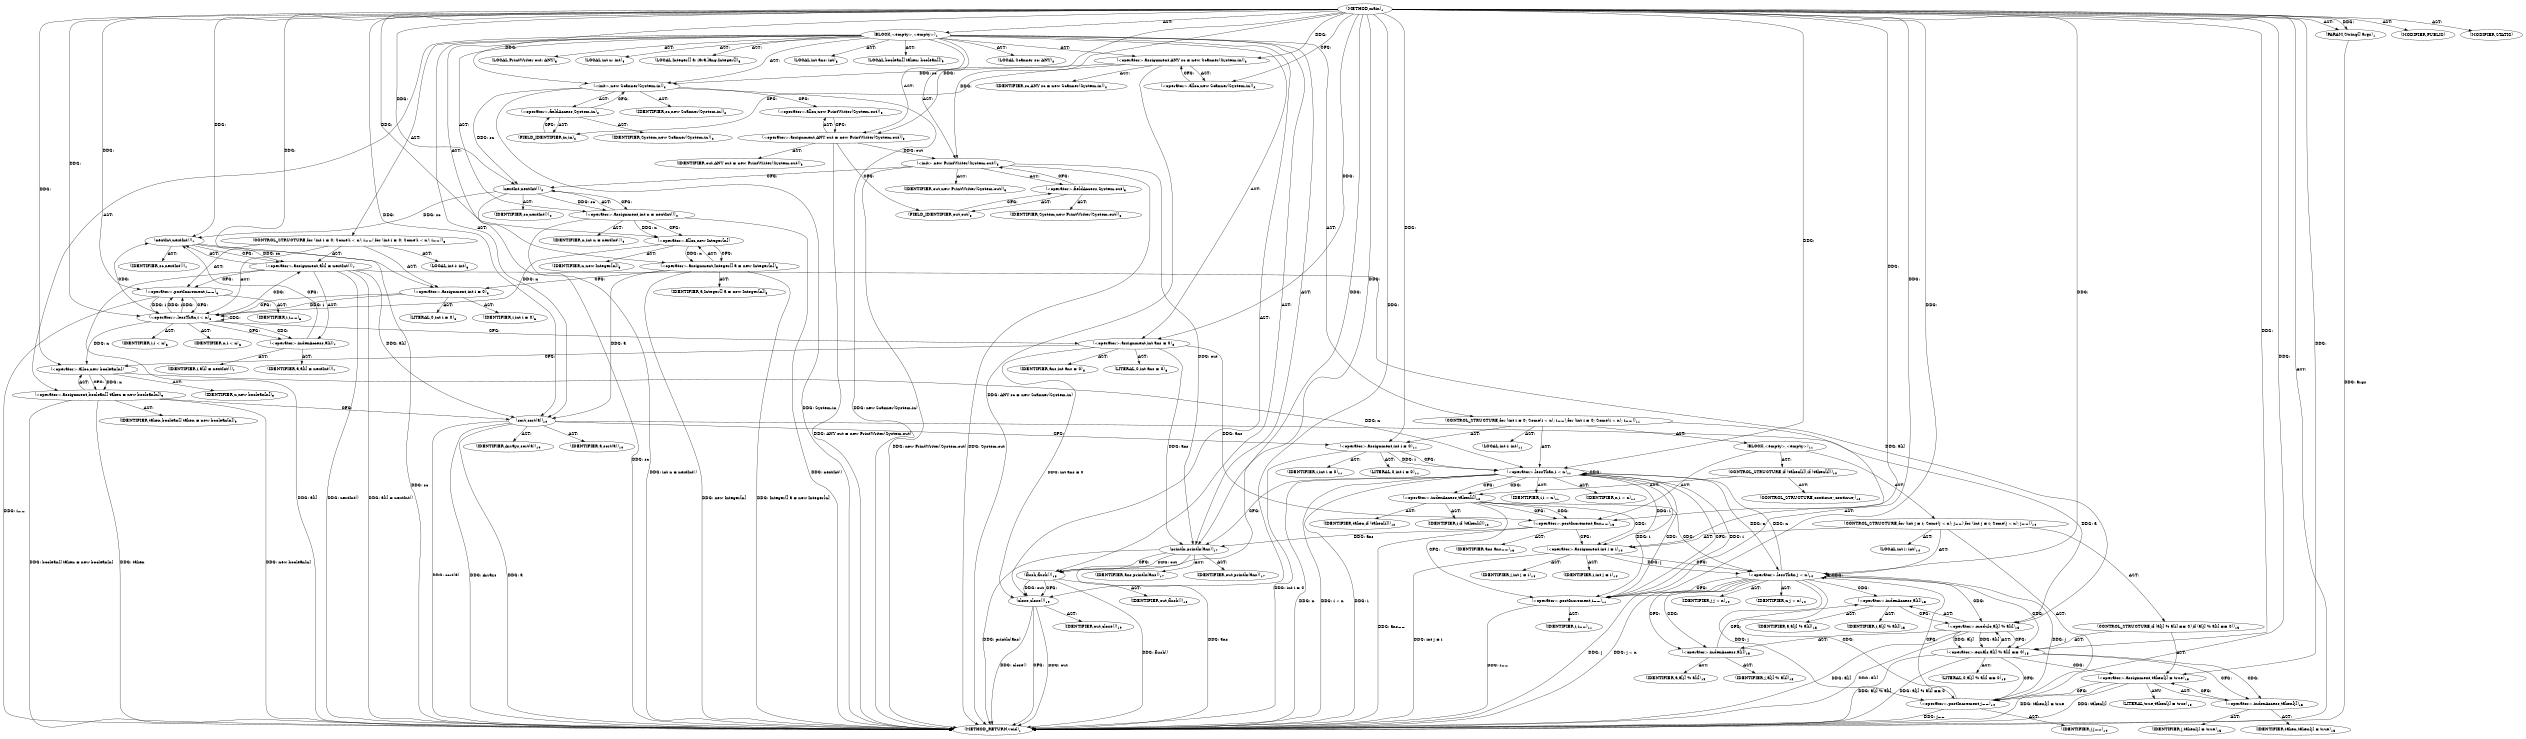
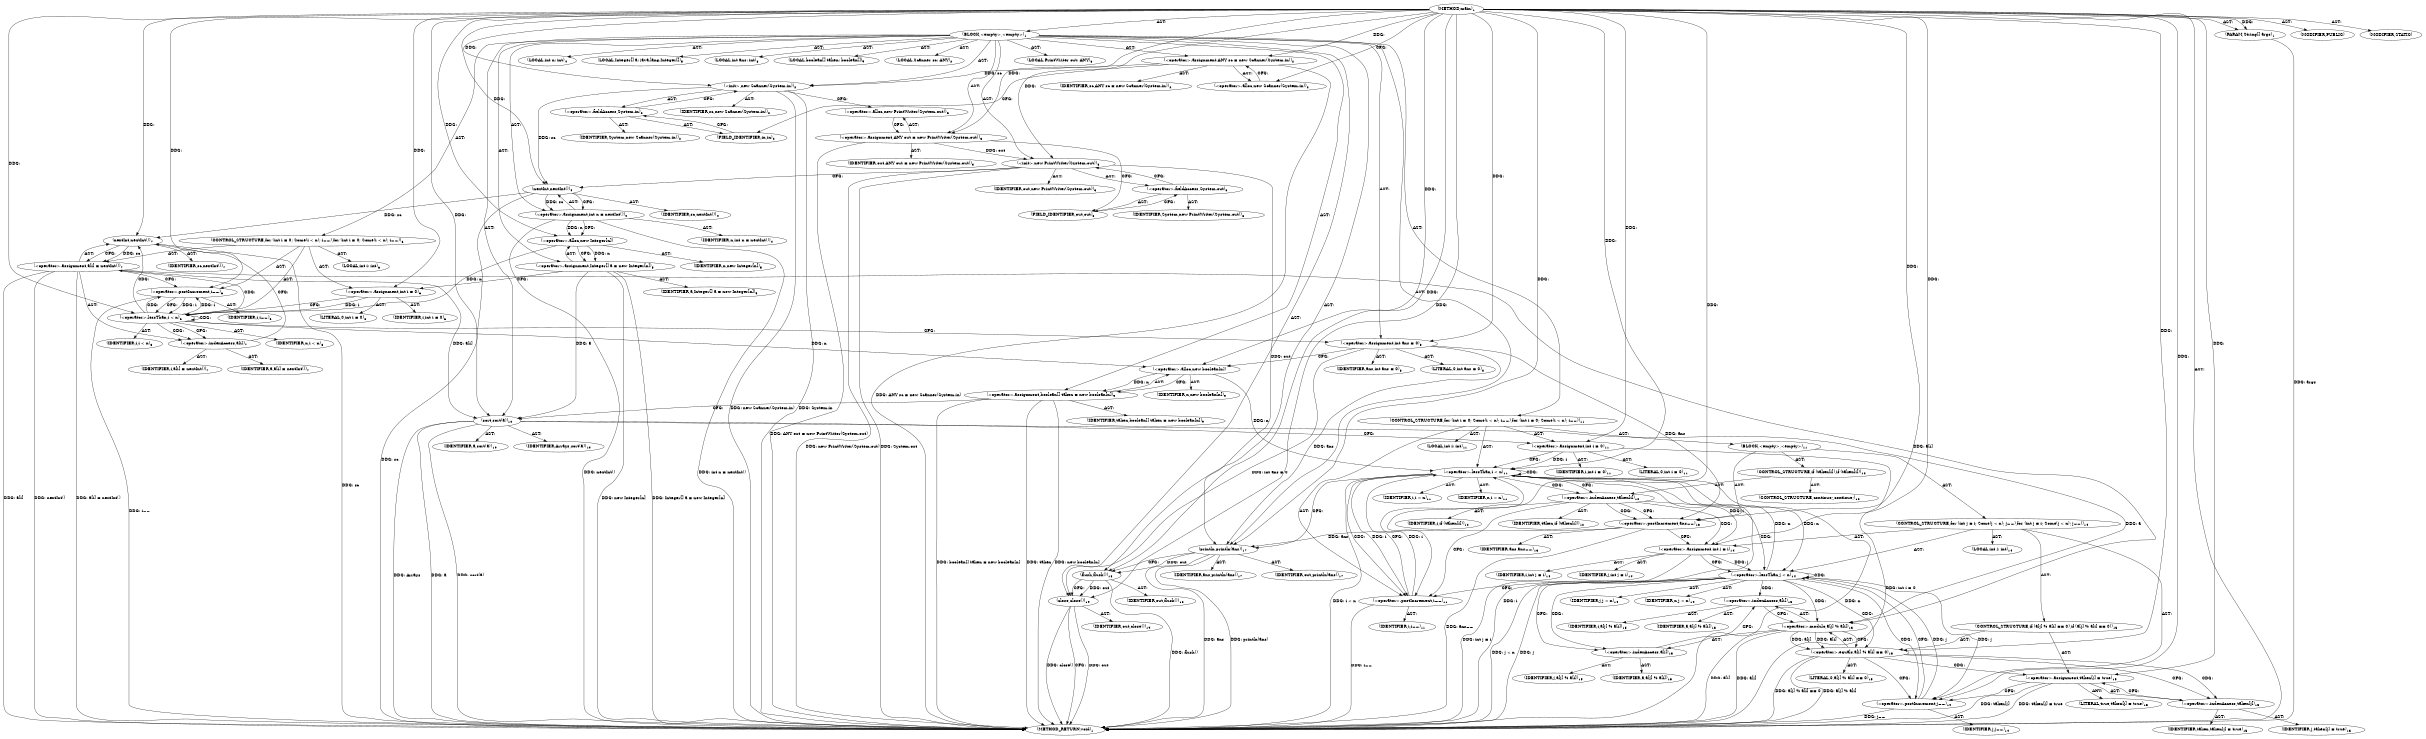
  digraph {
    n1 [label=<(METHOD,main)<SUB>1</SUB>>]
    n2 [label=<(PARAM,String[] args)<SUB>1</SUB>>]
    n3 [label=<(BLOCK,&lt;empty&gt;,&lt;empty&gt;)<SUB>1</SUB>>]
    n4 [label=<(&lt;operator&gt;.assignment,ANY sc = new Scanner(System.in))<SUB>2</SUB>>]
    n5 [label=<(&lt;operator&gt;.alloc,new Scanner(System.in))<SUB>2</SUB>>]
    n6 [label=<(&lt;init&gt;,new Scanner(System.in))<SUB>2</SUB>>]
    n7 [label=<(&lt;operator&gt;.assignment,ANY out = new PrintWriter(System.out))<SUB>3</SUB>>]
    n8 [label=<(&lt;init&gt;,new PrintWriter(System.out))<SUB>3</SUB>>]
    n9 [label=<(nextInt,nextInt())<SUB>4</SUB>>]
    n10 [label=<(&lt;operator&gt;.alloc,new Integer[n])>]
    n11 [label=<(&lt;operator&gt;.assignment,int i = 0)<SUB>6</SUB>>]
    n12 [label=<(&lt;operator&gt;.lessThan,i &lt; n)<SUB>6</SUB>>]
    n13 [label=<(&lt;operator&gt;.postIncrement,i++)<SUB>6</SUB>>]
    n14 [label=<(nextInt,nextInt())<SUB>7</SUB>>]
    n15 [label=<(&lt;operator&gt;.assignment,int ans = 0)<SUB>8</SUB>>]
    n16 [label=<(&lt;operator&gt;.alloc,new boolean[n])>]
    n17 [label=<(sort,sort(a))<SUB>10</SUB>>]
    n18 [label=<(&lt;operator&gt;.assignment,int i = 0)<SUB>11</SUB>>]
    n19 [label=<(&lt;operator&gt;.lessThan,i &lt; n)<SUB>11</SUB>>]
    n20 [label=<(&lt;operator&gt;.postIncrement,i++)<SUB>11</SUB>>]
    n21 [label=<(&lt;operator&gt;.postIncrement,ans++)<SUB>13</SUB>>]
    n22 [label=<(&lt;operator&gt;.assignment,int j = i)<SUB>14</SUB>>]
    n23 [label=<(&lt;operator&gt;.lessThan,j &lt; n)<SUB>14</SUB>>]
    n24 [label=<(&lt;operator&gt;.postIncrement,j++)<SUB>14</SUB>>]
    n25 [label=<(&lt;operator&gt;.equals,a[j] % a[i] == 0)<SUB>15</SUB>>]
    n26 [label=<(&lt;operator&gt;.assignment,taken[j] = true)<SUB>15</SUB>>]
    n27 [label=<(println,println(ans))<SUB>17</SUB>>]
    n28 [label=<(flush,flush())<SUB>18</SUB>>]
    n29 [label=<(close,close())<SUB>19</SUB>>]
    n30 [label=<(MODIFIER,PUBLIC)>]
    n31 [label=<(MODIFIER,STATIC)>]
    n32 [label=<(METHOD_RETURN,void)<SUB>1</SUB>>]
    n33 [label=<(LOCAL,Scanner sc: ANY)<SUB>2</SUB>>]
    n34 [label=<(LOCAL,PrintWriter out: ANY)<SUB>3</SUB>>]
    n35 [label=<(LOCAL,int n: int)<SUB>4</SUB>>]
    n36 [label=<(&lt;operator&gt;.assignment,int n = nextInt())<SUB>4</SUB>>]
    n37 [label=<(LOCAL,Integer[] a: java.lang.Integer[])<SUB>5</SUB>>]
    n38 [label=<(&lt;operator&gt;.assignment,Integer[] a = new Integer[n])<SUB>5</SUB>>]
    n39 [label=<(CONTROL_STRUCTURE,for (int i = 0; Some(i &lt; n); i++),for (int i = 0; Some(i &lt; n); i++))<SUB>6</SUB>>]
    n40 [label=<(LOCAL,int ans: int)<SUB>8</SUB>>]
    n41 [label=<(LOCAL,boolean[] taken: boolean[])<SUB>9</SUB>>]
    n42 [label=<(&lt;operator&gt;.assignment,boolean[] taken = new boolean[n])<SUB>9</SUB>>]
    n43 [label=<(CONTROL_STRUCTURE,for (int i = 0; Some(i &lt; n); i++),for (int i = 0; Some(i &lt; n); i++))<SUB>11</SUB>>]
    n44 [label=<(IDENTIFIER,sc,ANY sc = new Scanner(System.in))<SUB>2</SUB>>]
    n45 [label=<(FIELD_IDENTIFIER,in,in)<SUB>2</SUB>>]
    n46 [label=<(IDENTIFIER,sc,new Scanner(System.in))<SUB>2</SUB>>]
    n47 [label=<(&lt;operator&gt;.fieldAccess,System.in)<SUB>2</SUB>>]
    n48 [label=<(&lt;operator&gt;.alloc,new PrintWriter(System.out))<SUB>3</SUB>>]
    n49 [label=<(IDENTIFIER,out,ANY out = new PrintWriter(System.out))<SUB>3</SUB>>]
    n50 [label=<(FIELD_IDENTIFIER,out,out)<SUB>3</SUB>>]
    n51 [label=<(IDENTIFIER,out,new PrintWriter(System.out))<SUB>3</SUB>>]
    n52 [label=<(&lt;operator&gt;.fieldAccess,System.out)<SUB>3</SUB>>]
    n53 [label=<(IDENTIFIER,sc,nextInt())<SUB>4</SUB>>]
    n54 [label=<(IDENTIFIER,n,new Integer[n])<SUB>5</SUB>>]
    n55 [label=<(IDENTIFIER,i,int i = 0)<SUB>6</SUB>>]
    n56 [label=<(LITERAL,0,int i = 0)<SUB>6</SUB>>]
    n57 [label=<(&lt;operator&gt;.assignment,a[i] = nextInt())<SUB>7</SUB>>]
    n58 [label=<(IDENTIFIER,i,i &lt; n)<SUB>6</SUB>>]
    n59 [label=<(IDENTIFIER,n,i &lt; n)<SUB>6</SUB>>]
    n60 [label=<(&lt;operator&gt;.indexAccess,a[i])<SUB>7</SUB>>]
    n61 [label=<(IDENTIFIER,i,i++)<SUB>6</SUB>>]
    n62 [label=<(IDENTIFIER,sc,nextInt())<SUB>7</SUB>>]
    n63 [label=<(IDENTIFIER,ans,int ans = 0)<SUB>8</SUB>>]
    n64 [label=<(LITERAL,0,int ans = 0)<SUB>8</SUB>>]
    n65 [label=<(IDENTIFIER,n,new boolean[n])<SUB>9</SUB>>]
    n66 [label=<(&lt;operator&gt;.modulo,a[j] % a[i])<SUB>15</SUB>>]
    n67 [label=<(IDENTIFIER,Arrays,sort(a))<SUB>10</SUB>>]
    n68 [label=<(IDENTIFIER,a,sort(a))<SUB>10</SUB>>]
    n69 [label=<(IDENTIFIER,i,int i = 0)<SUB>11</SUB>>]
    n70 [label=<(LITERAL,0,int i = 0)<SUB>11</SUB>>]
    n71 [label=<(IDENTIFIER,i,i &lt; n)<SUB>11</SUB>>]
    n72 [label=<(IDENTIFIER,n,i &lt; n)<SUB>11</SUB>>]
    n73 [label=<(&lt;operator&gt;.indexAccess,taken[i])<SUB>12</SUB>>]
    n74 [label=<(IDENTIFIER,i,i++)<SUB>11</SUB>>]
    n75 [label=<(IDENTIFIER,ans,ans++)<SUB>13</SUB>>]
    n76 [label=<(IDENTIFIER,j,int j = i)<SUB>14</SUB>>]
    n77 [label=<(IDENTIFIER,i,int j = i)<SUB>14</SUB>>]
    n78 [label=<(IDENTIFIER,j,j &lt; n)<SUB>14</SUB>>]
    n79 [label=<(IDENTIFIER,n,j &lt; n)<SUB>14</SUB>>]
    n80 [label=<(&lt;operator&gt;.indexAccess,a[j])<SUB>15</SUB>>]
    n81 [label=<(&lt;operator&gt;.indexAccess,a[i])<SUB>15</SUB>>]
    n82 [label=<(IDENTIFIER,j,j++)<SUB>14</SUB>>]
    n83 [label=<(LITERAL,0,a[j] % a[i] == 0)<SUB>15</SUB>>]
    n84 [label=<(&lt;operator&gt;.indexAccess,taken[j])<SUB>15</SUB>>]
    n85 [label=<(LITERAL,true,taken[j] = true)<SUB>15</SUB>>]
    n86 [label=<(IDENTIFIER,out,println(ans))<SUB>17</SUB>>]
    n87 [label=<(IDENTIFIER,ans,println(ans))<SUB>17</SUB>>]
    n88 [label=<(IDENTIFIER,out,flush())<SUB>18</SUB>>]
    n89 [label=<(IDENTIFIER,out,close())<SUB>19</SUB>>]
    n90 [label=<(IDENTIFIER,n,int n = nextInt())<SUB>4</SUB>>]
    n91 [label=<(IDENTIFIER,a,Integer[] a = new Integer[n])<SUB>5</SUB>>]
    n92 [label=<(LOCAL,int i: int)<SUB>6</SUB>>]
    n93 [label=<(IDENTIFIER,taken,boolean[] taken = new boolean[n])<SUB>9</SUB>>]
    n94 [label=<(LOCAL,int i: int)<SUB>11</SUB>>]
    n95 [label=<(BLOCK,&lt;empty&gt;,&lt;empty&gt;)<SUB>11</SUB>>]
    n96 [label=<(IDENTIFIER,System,new Scanner(System.in))<SUB>2</SUB>>]
    n97 [label=<(IDENTIFIER,System,new PrintWriter(System.out))<SUB>3</SUB>>]
    n98 [label=<(IDENTIFIER,a,a[i] = nextInt())<SUB>7</SUB>>]
    n99 [label=<(IDENTIFIER,i,a[i] = nextInt())<SUB>7</SUB>>]
    n100 [label=<(CONTROL_STRUCTURE,if (taken[i]),if (taken[i]))<SUB>12</SUB>>]
    n101 [label=<(CONTROL_STRUCTURE,for (int j = i; Some(j &lt; n); j++),for (int j = i; Some(j &lt; n); j++))<SUB>14</SUB>>]
    n102 [label=<(IDENTIFIER,taken,if (taken[i]))<SUB>12</SUB>>]
    n103 [label=<(IDENTIFIER,i,if (taken[i]))<SUB>12</SUB>>]
    n104 [label=<(CONTROL_STRUCTURE,continue;,continue;)<SUB>12</SUB>>]
    n105 [label=<(LOCAL,int j: int)<SUB>14</SUB>>]
    n106 [label=<(CONTROL_STRUCTURE,if (a[j] % a[i] == 0),if (a[j] % a[i] == 0))<SUB>15</SUB>>]
    n107 [label=<(IDENTIFIER,a,a[j] % a[i])<SUB>15</SUB>>]
    n108 [label=<(IDENTIFIER,j,a[j] % a[i])<SUB>15</SUB>>]
    n109 [label=<(IDENTIFIER,a,a[j] % a[i])<SUB>15</SUB>>]
    n110 [label=<(IDENTIFIER,i,a[j] % a[i])<SUB>15</SUB>>]
    n111 [label=<(IDENTIFIER,taken,taken[j] = true)<SUB>15</SUB>>]
    n112 [label=<(IDENTIFIER,j,taken[j] = true)<SUB>15</SUB>>]
    n1 -> n2 [label="AST: "]
    n1 -> n2 [label="DDG: "]
    n1 -> n3 [label="AST: "]
    n1 -> n4 [label="DDG: "]
    n1 -> n5 [label="CFG: "]
    n1 -> n6 [label="DDG: "]
    n1 -> n7 [label="DDG: "]
    n1 -> n8 [label="DDG: "]
    n1 -> n9 [label="DDG: "]
    n1 -> n10 [label="DDG: "]
    n1 -> n11 [label="DDG: "]
    n1 -> n12 [label="DDG: "]
    n1 -> n13 [label="DDG: "]
    n1 -> n14 [label="DDG: "]
    n1 -> n15 [label="DDG: "]
    n1 -> n16 [label="DDG: "]
    n1 -> n17 [label="DDG: "]
    n1 -> n18 [label="DDG: "]
    n1 -> n19 [label="DDG: "]
    n1 -> n20 [label="DDG: "]
    n1 -> n21 [label="DDG: "]
    n1 -> n22 [label="DDG: "]
-   n1 -> n23 [label="DDG: "]
    n1 -> n24 [label="DDG: "]
    n1 -> n25 [label="DDG: "]
    n1 -> n26 [label="DDG: "]
    n1 -> n27 [label="DDG: "]
    n1 -> n28 [label="DDG: "]
    n1 -> n29 [label="DDG: "]
    n1 -> n30 [label="AST: "]
    n1 -> n31 [label="AST: "]
    n1 -> n32 [label="AST: "]
    n2 -> n32 [label="DDG: args"]
    n3 -> n4 [label="AST: "]
    n3 -> n6 [label="AST: "]
    n3 -> n7 [label="AST: "]
    n3 -> n8 [label="AST: "]
    n3 -> n15 [label="AST: "]
    n3 -> n17 [label="AST: "]
    n3 -> n27 [label="AST: "]
    n3 -> n28 [label="AST: "]
    n3 -> n29 [label="AST: "]
    n3 -> n33 [label="AST: "]
    n3 -> n34 [label="AST: "]
    n3 -> n35 [label="AST: "]
    n3 -> n36 [label="AST: "]
    n3 -> n37 [label="AST: "]
    n3 -> n38 [label="AST: "]
    n3 -> n39 [label="AST: "]
    n3 -> n40 [label="AST: "]
    n3 -> n41 [label="AST: "]
    n3 -> n42 [label="AST: "]
    n3 -> n43 [label="AST: "]
    n4 -> n5 [label="AST: "]
    n4 -> n6 [label="DDG: sc"]
    n4 -> n32 [label="DDG: ANY sc = new Scanner(System.in)"]
    n4 -> n44 [label="AST: "]
    n4 -> n45 [label="CFG: "]
    n5 -> n4 [label="CFG: "]
    n6 -> n9 [label="DDG: sc"]
    n6 -> n32 [label="DDG: System.in"]
    n6 -> n32 [label="DDG: new Scanner(System.in)"]
    n6 -> n46 [label="AST: "]
    n6 -> n47 [label="AST: "]
    n6 -> n48 [label="CFG: "]
    n7 -> n8 [label="DDG: out"]
    n7 -> n32 [label="DDG: ANY out = new PrintWriter(System.out)"]
    n7 -> n48 [label="AST: "]
    n7 -> n49 [label="AST: "]
    n7 -> n50 [label="CFG: "]
    n8 -> n9 [label="CFG: "]
    n8 -> n27 [label="DDG: out"]
    n8 -> n32 [label="DDG: System.out"]
    n8 -> n32 [label="DDG: new PrintWriter(System.out)"]
    n8 -> n51 [label="AST: "]
    n8 -> n52 [label="AST: "]
    n9 -> n14 [label="DDG: sc"]
    n9 -> n32 [label="DDG: sc"]
    n9 -> n36 [label="CFG: "]
    n9 -> n36 [label="DDG: sc"]
    n9 -> n53 [label="AST: "]
    n10 -> n12 [label="DDG: n"]
    n10 -> n38 [label="CFG: "]
    n10 -> n38 [label="DDG: n"]
    n10 -> n54 [label="AST: "]
    n11 -> n12 [label="CFG: "]
    n11 -> n12 [label="DDG: i"]
    n11 -> n55 [label="AST: "]
    n11 -> n56 [label="AST: "]
    n12 -> n12 [label="CDG: "]
    n12 -> n13 [label="DDG: i"]
    n12 -> n13 [label="CDG: "]
    n12 -> n14 [label="CDG: "]
    n12 -> n15 [label="CFG: "]
    n12 -> n16 [label="DDG: n"]
    n12 -> n57 [label="CDG: "]
    n12 -> n58 [label="AST: "]
    n12 -> n59 [label="AST: "]
    n12 -> n60 [label="CFG: "]
    n12 -> n60 [label="CDG: "]
    n13 -> n12 [label="CFG: "]
    n13 -> n12 [label="DDG: i"]
    n13 -> n32 [label="DDG: i++"]
    n13 -> n61 [label="AST: "]
    n14 -> n32 [label="DDG: sc"]
    n14 -> n57 [label="CFG: "]
    n14 -> n57 [label="DDG: sc"]
    n14 -> n62 [label="AST: "]
    n15 -> n16 [label="CFG: "]
    n15 -> n21 [label="DDG: ans"]
    n15 -> n27 [label="DDG: ans"]
    n15 -> n29 [label="DDG: int ans = 0"]
    n15 -> n63 [label="AST: "]
    n15 -> n64 [label="AST: "]
    n16 -> n19 [label="DDG: n"]
    n16 -> n42 [label="CFG: "]
    n16 -> n42 [label="DDG: n"]
    n16 -> n65 [label="AST: "]
    n17 -> n18 [label="CFG: "]
    n17 -> n32 [label="DDG: a"]
    n17 -> n32 [label="DDG: sort(a)"]
    n17 -> n32 [label="DDG: Arrays"]
    n17 -> n66 [label="DDG: a"]
    n17 -> n67 [label="AST: "]
    n17 -> n68 [label="AST: "]
    n18 -> n19 [label="CFG: "]
    n18 -> n19 [label="DDG: i"]
    n18 -> n32 [label="DDG: int i = 0"]
    n18 -> n69 [label="AST: "]
    n18 -> n70 [label="AST: "]
    n19 -> n19 [label="CDG: "]
    n19 -> n20 [label="DDG: i"]
    n19 -> n20 [label="CDG: "]
    n19 -> n22 [label="DDG: i"]
    n19 -> n23 [label="DDG: n"]
    n19 -> n27 [label="CFG: "]
    n19 -> n32 [label="DDG: i"]
    n19 -> n32 [label="DDG: n"]
    n19 -> n32 [label="DDG: i &lt; n"]
    n19 -> n71 [label="AST: "]
    n19 -> n72 [label="AST: "]
    n19 -> n73 [label="CFG: "]
    n19 -> n73 [label="CDG: "]
    n20 -> n19 [label="CFG: "]
    n20 -> n19 [label="DDG: i"]
    n20 -> n32 [label="DDG: i++"]
    n20 -> n74 [label="AST: "]
    n21 -> n22 [label="CFG: "]
    n21 -> n27 [label="DDG: ans"]
    n21 -> n32 [label="DDG: ans++"]
    n21 -> n75 [label="AST: "]
    n22 -> n23 [label="CFG: "]
    n22 -> n23 [label="DDG: j"]
    n22 -> n32 [label="DDG: int j = i"]
    n22 -> n76 [label="AST: "]
    n22 -> n77 [label="AST: "]
    n23 -> n19 [label="DDG: n"]
    n23 -> n20 [label="CFG: "]
    n23 -> n23 [label="CDG: "]
    n23 -> n24 [label="DDG: j"]
    n23 -> n24 [label="CDG: "]
    n23 -> n25 [label="CDG: "]
    n23 -> n32 [label="DDG: j"]
    n23 -> n32 [label="DDG: j &lt; n"]
    n23 -> n66 [label="CDG: "]
    n23 -> n78 [label="AST: "]
    n23 -> n79 [label="AST: "]
    n23 -> n80 [label="CFG: "]
    n23 -> n80 [label="CDG: "]
    n23 -> n81 [label="CDG: "]
    n24 -> n23 [label="CFG: "]
    n24 -> n23 [label="DDG: j"]
    n24 -> n32 [label="DDG: j++"]
    n24 -> n82 [label="AST: "]
    n25 -> n24 [label="CFG: "]
    n25 -> n26 [label="CDG: "]
    n25 -> n32 [label="DDG: a[j] % a[i]"]
    n25 -> n32 [label="DDG: a[j] % a[i] == 0"]
    n25 -> n66 [label="AST: "]
    n25 -> n83 [label="AST: "]
    n25 -> n84 [label="CFG: "]
    n25 -> n84 [label="CDG: "]
    n26 -> n24 [label="CFG: "]
    n26 -> n32 [label="DDG: taken[j]"]
    n26 -> n32 [label="DDG: taken[j] = true"]
    n26 -> n84 [label="AST: "]
    n26 -> n85 [label="ANY: "]
    n27 -> n28 [label="CFG: "]
    n27 -> n28 [label="DDG: out"]
    n27 -> n32 [label="DDG: ans"]
    n27 -> n32 [label="DDG: println(ans)"]
    n27 -> n86 [label="AST: "]
    n27 -> n87 [label="AST: "]
    n28 -> n29 [label="CFG: "]
    n28 -> n29 [label="DDG: out"]
    n28 -> n32 [label="DDG: flush()"]
    n28 -> n88 [label="AST: "]
    n29 -> n32 [label="CFG: "]
    n29 -> n32 [label="DDG: out"]
    n29 -> n32 [label="DDG: close()"]
    n29 -> n89 [label="AST: "]
    n36 -> n9 [label="AST: "]
    n36 -> n10 [label="CFG: "]
    n36 -> n10 [label="DDG: n"]
    n36 -> n32 [label="DDG: nextInt()"]
    n36 -> n32 [label="DDG: int n = nextInt()"]
    n36 -> n90 [label="AST: "]
    n38 -> n10 [label="AST: "]
    n38 -> n11 [label="CFG: "]
    n38 -> n17 [label="DDG: a"]
    n38 -> n32 [label="DDG: new Integer[n]"]
    n38 -> n32 [label="DDG: Integer[] a = new Integer[n]"]
    n38 -> n91 [label="AST: "]
    n39 -> n11 [label="AST: "]
    n39 -> n12 [label="AST: "]
    n39 -> n13 [label="AST: "]
    n39 -> n57 [label="AST: "]
    n39 -> n92 [label="AST: "]
    n42 -> n16 [label="AST: "]
    n42 -> n17 [label="CFG: "]
    n42 -> n32 [label="DDG: taken"]
    n42 -> n32 [label="DDG: new boolean[n]"]
    n42 -> n32 [label="DDG: boolean[] taken = new boolean[n]"]
    n42 -> n93 [label="AST: "]
    n43 -> n18 [label="AST: "]
    n43 -> n19 [label="AST: "]
    n43 -> n20 [label="AST: "]
    n43 -> n94 [label="AST: "]
    n43 -> n95 [label="AST: "]
    n45 -> n47 [label="CFG: "]
    n47 -> n6 [label="CFG: "]
    n47 -> n45 [label="AST: "]
    n47 -> n96 [label="AST: "]
    n48 -> n7 [label="CFG: "]
    n50 -> n52 [label="CFG: "]
    n52 -> n8 [label="CFG: "]
    n52 -> n50 [label="AST: "]
    n52 -> n97 [label="AST: "]
    n57 -> n13 [label="CFG: "]
    n57 -> n14 [label="AST: "]
    n57 -> n17 [label="DDG: a[i]"]
    n57 -> n32 [label="DDG: a[i]"]
    n57 -> n32 [label="DDG: nextInt()"]
    n57 -> n32 [label="DDG: a[i] = nextInt()"]
    n57 -> n60 [label="AST: "]
    n57 -> n66 [label="DDG: a[i]"]
    n60 -> n14 [label="CFG: "]
    n60 -> n98 [label="AST: "]
    n60 -> n99 [label="AST: "]
    n66 -> n25 [label="CFG: "]
    n66 -> n25 [label="DDG: a[j]"]
    n66 -> n25 [label="DDG: a[i]"]
    n66 -> n32 [label="DDG: a[j]"]
    n66 -> n32 [label="DDG: a[i]"]
    n66 -> n80 [label="AST: "]
    n66 -> n81 [label="AST: "]
    n73 -> n20 [label="CFG: "]
    n73 -> n21 [label="CFG: "]
    n73 -> n21 [label="CDG: "]
    n73 -> n22 [label="CDG: "]
    n73 -> n23 [label="CDG: "]
    n73 -> n102 [label="AST: "]
    n73 -> n103 [label="AST: "]
    n80 -> n81 [label="CFG: "]
    n80 -> n107 [label="AST: "]
    n80 -> n108 [label="AST: "]
    n81 -> n66 [label="CFG: "]
    n81 -> n109 [label="AST: "]
    n81 -> n110 [label="AST: "]
    n84 -> n26 [label="CFG: "]
    n84 -> n111 [label="AST: "]
    n84 -> n112 [label="AST: "]
    n95 -> n21 [label="AST: "]
    n95 -> n100 [label="AST: "]
    n95 -> n101 [label="AST: "]
    n100 -> n73 [label="AST: "]
    n100 -> n104 [label="AST: "]
    n101 -> n22 [label="AST: "]
    n101 -> n23 [label="AST: "]
    n101 -> n24 [label="AST: "]
    n101 -> n105 [label="AST: "]
    n101 -> n106 [label="AST: "]
    n106 -> n25 [label="AST: "]
    n106 -> n26 [label="AST: "]
  }
